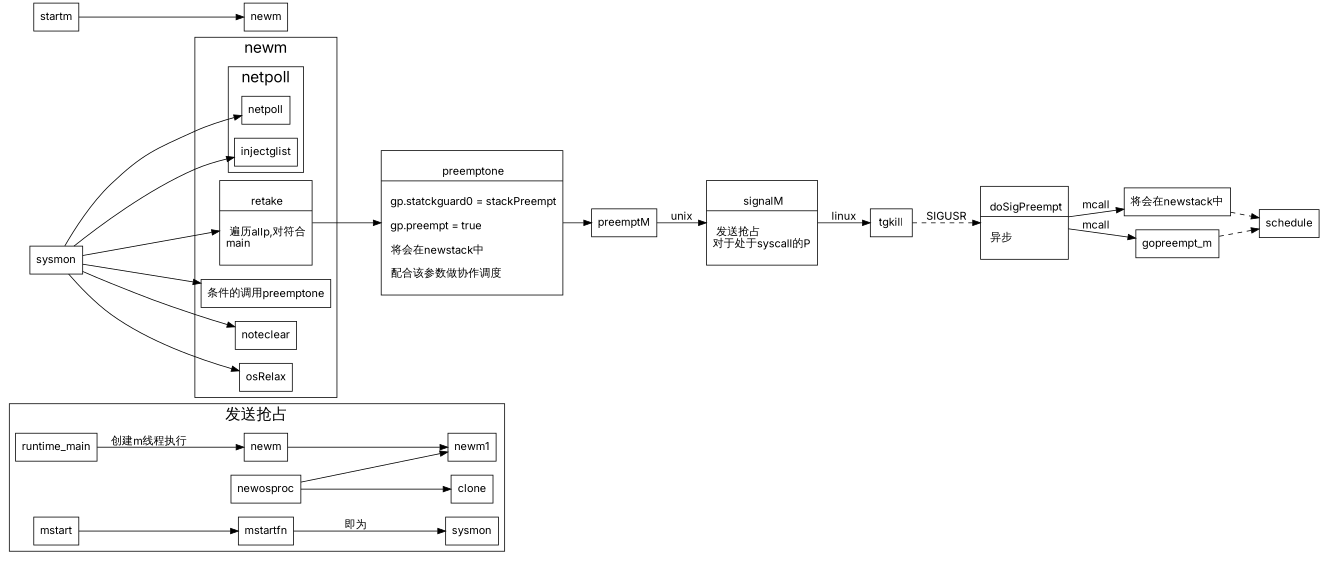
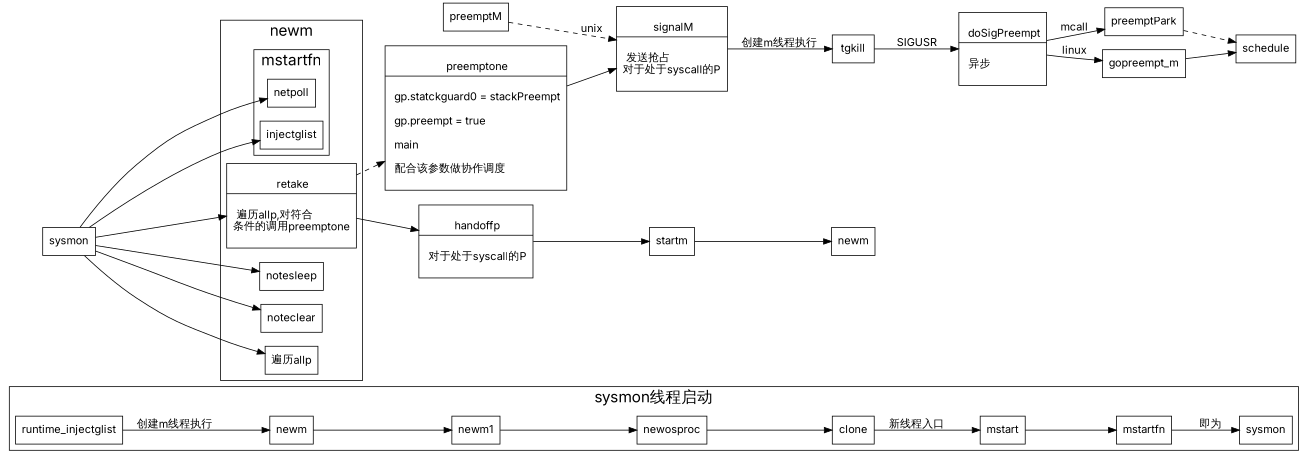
  digraph {
    fontname=Inter
    newrank=true
    rankdir=LR
    node [fontname=Inter shape=box]
    edge [fontname=Inter]
-   runtime_main
+   runtime_main [label=runtime_injectglist]
    newm
    newm1
    newosproc
    clone
    mstart
    mstartfn
    sysmon
    netpoll
    injectglist
-   n11 [label="{{\n      retake|\n        遍历allp,对符合\lmain\l\n    }}" shape=record]
-   notesleep [label="条件的调用preemptone"]
+   n11 [label="{{\n      retake|\n        遍历allp,对符合\l条件的调用preemptone\l\n    }}" shape=record]
+   notesleep
    noteclear
-   osRelax
-   n15 [label="{{\n      preemptone|\n        gp.statckguard0 = stackPreempt\l\n        gp.preempt = true\l\n        将会在newstack中\l \n        配合该参数做协作调度\l\n    }}" shape=record]
+   osRelax [label="遍历allp"]
+   n15 [label="{{\n      preemptone|\n        gp.statckguard0 = stackPreempt\l\n        gp.preempt = true\l\n        main\l \n        配合该参数做协作调度\l\n    }}" shape=record]
+   n16 [label="{{\n      handoffp|\n        对于处于syscall的P\l\n    }}" shape=record]
    preemptM
    startm
    n19 [label="{{\n      signalM|\n        发送抢占\l对于处于syscall的P\l\n    }}" shape=record]
    n20 [label=sysmon]
    n21 [label=newm]
    tgkill
    n23 [label="{{\n      doSigPreempt|\n        异步\l\n    }}" shape=record]
-   preemptPark [label="将会在newstack中"]
+   preemptPark
    gopreempt_m
    schedule
    subgraph cluster_1 {
      fontsize=20
-     label="发送抢占"
+     label="sysmon线程启动"
      runtime_main
      newm
      newm1
      newosproc
      clone
      mstart
      mstartfn
      sysmon
    }
    subgraph cluster_2 {
      fontsize=20
      label=newm
      n11
      notesleep
      noteclear
      osRelax
      subgraph cluster_3 {
        fontsize=20
-       label=netpoll
+       label=mstartfn
        netpoll
        injectglist
      }
    }
    runtime_main -> newm [label="创建m线程执行"]
    newm -> newm1
-   newosproc -> newm1
+   newm1 -> newosproc
    newosproc -> clone
+   clone -> mstart [label="新线程入口"]
    mstart -> mstartfn
    mstartfn -> sysmon [label="即为"]
-   n11 -> n15
-   n15 -> preemptM
-   preemptM -> n19 [label=unix]
+   n11 -> n15 [style=dashed]
+   n11 -> n16
+   n15 -> n19
+   n16 -> startm
+   preemptM -> n19 [label=unix style=dashed]
    startm -> n21
-   n19 -> tgkill [label=linux]
+   n19 -> tgkill [label="创建m线程执行"]
    n20 -> netpoll
    n20 -> injectglist
    n20 -> n11
    n20 -> notesleep
    n20 -> noteclear
    n20 -> osRelax
-   tgkill -> n23 [label=SIGUSR style=dashed]
+   tgkill -> n23 [label=SIGUSR style=solid]
    n23 -> preemptPark [label=mcall]
-   n23 -> gopreempt_m [label=mcall]
+   n23 -> gopreempt_m [label=linux]
    preemptPark -> schedule [style=dashed]
-   gopreempt_m -> schedule [style=dashed]
+   gopreempt_m -> schedule [style=solid]
  }
